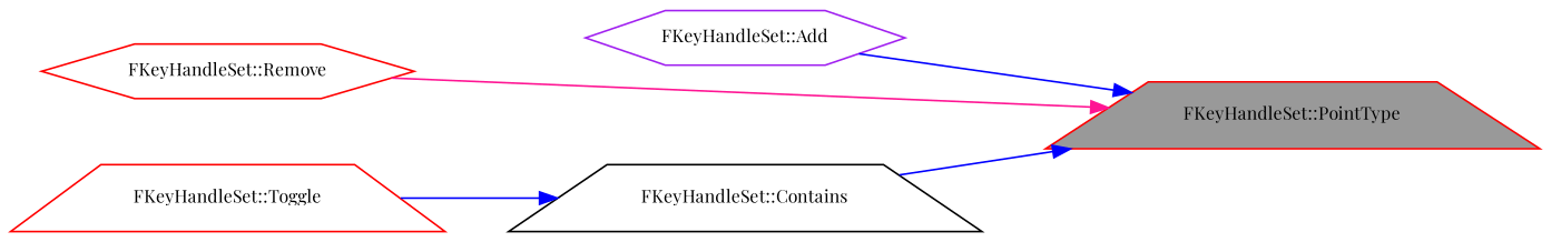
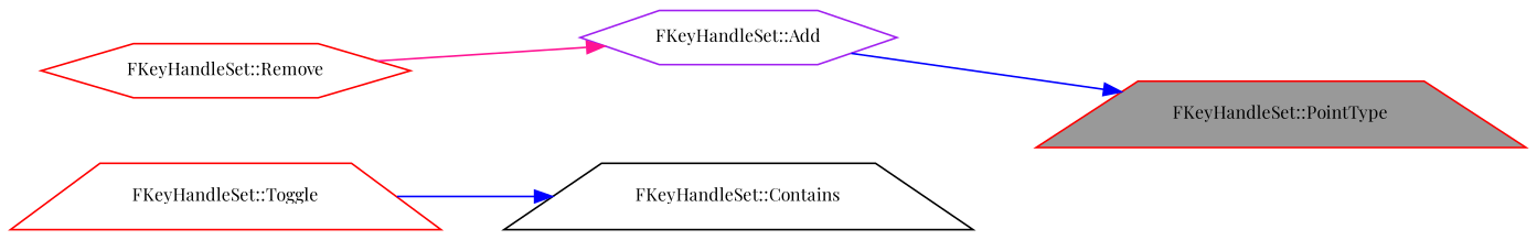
  digraph {
    fontname="Playfair Display"
    rankdir=RL
    node [color=red fillcolor=white fontname="Playfair Display" fontsize=10 shape=trapezium style=filled]
    edge [color=blue dir=back fontname="Playfair Display" fontsize=10 labelfontname=Helvetica labelfontsize=10 style=solid]
    n1 [fillcolor=grey60 fontcolor=black height=0.2 label="FKeyHandleSet::PointType" width=0.4]
    n2 [color=purple height=0.2 label="FKeyHandleSet::Add" shape=hexagon width=0.4]
    n3 [color=black height=0.2 label="FKeyHandleSet::Contains" width=0.4]
    n4 [height=0.2 label="FKeyHandleSet::Remove" shape=hexagon width=0.4]
    n5 [height=0.2 label="FKeyHandleSet::Toggle" width=0.4]
    n1 -> n2
-   n1 -> n3
-   n1 -> n4 [color=deeppink]
+   n2 -> n4 [color=deeppink]
    n3 -> n5
  }
